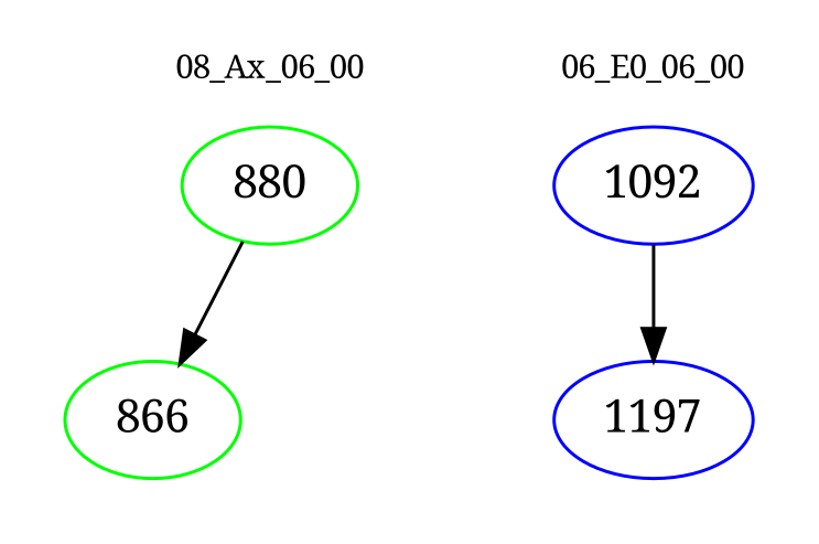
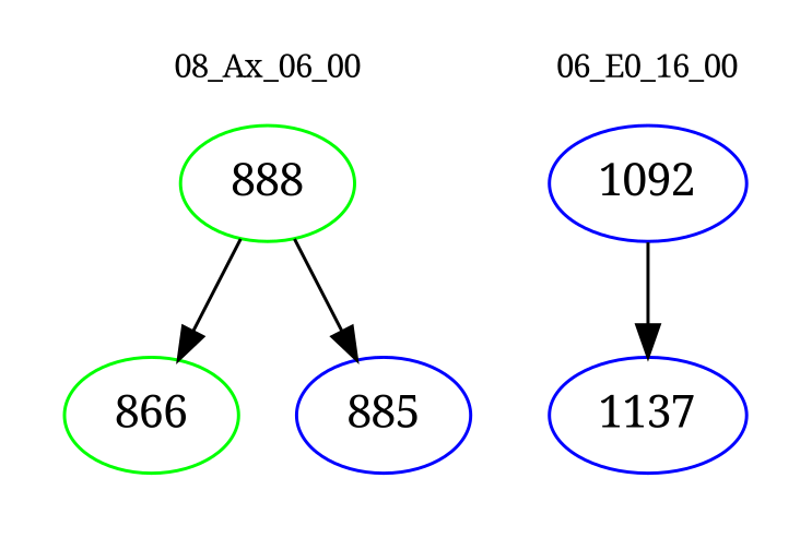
  digraph {
    fontname="Noto Serif"
    node [color=blue fontname="Noto Serif"]
    edge [color=black fontname="Noto Serif"]
-   n1 [color=green label=880]
+   n1 [color=green label=888]
    n2 [color=green label=866]
+   n3 [label=885]
    n4 [label=1092]
-   n5 [label=1197]
+   n5 [label=1137]
    subgraph cluster_1 {
      color=white
      fontsize=10
      label="08_Ax_06_00"
      n1
      n2
+     n3
    }
    subgraph cluster_2 {
      color=white
      fontsize=10
-     label="06_E0_06_00"
+     label="06_E0_16_00"
      n4
      n5
    }
    n1 -> n2
+   n1 -> n3
    n4 -> n5
  }
